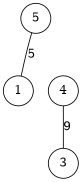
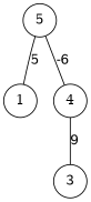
  graph {
    fontname="Helvetica,Arial,sans-serif"
    node [shape=circle]
    5
    1
    4
    3
    5 -- 1 [label=5]
+   5 -- 4 [label=-6]
    4 -- 3 [label=9]
  }
